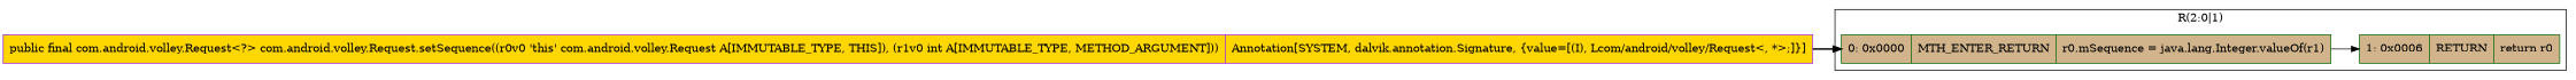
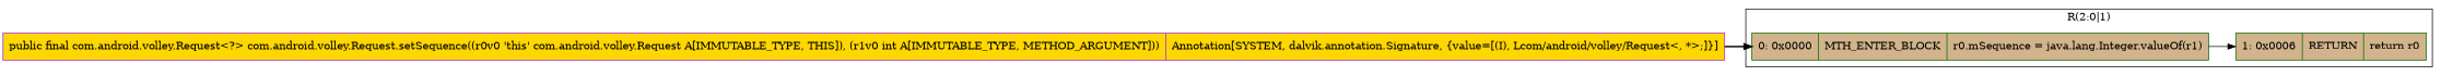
  digraph {
    rankdir=LR
    node [color=darkgreen shape=record style=filled fillcolor=tan]
-   n1 [label="{0\:\ 0x0000|MTH_ENTER_RETURN\l|r0.mSequence = java.lang.Integer.valueOf(r1)\l}"]
+   n1 [label="{0\:\ 0x0000|MTH_ENTER_BLOCK\l|r0.mSequence = java.lang.Integer.valueOf(r1)\l}"]
    n2 [label="{1\:\ 0x0006|RETURN\l|return r0\l}"]
    n3 [label="{public final com.android.volley.Request\<?\> com.android.volley.Request.setSequence((r0v0 'this' com.android.volley.Request A[IMMUTABLE_TYPE, THIS]), (r1v0 int A[IMMUTABLE_TYPE, METHOD_ARGUMENT]))  | Annotation[SYSTEM, dalvik.annotation.Signature, \{value=[(I), Lcom\/android\/volley\/Request\<, *\>;]\}]\l}" fillcolor=gold color=purple]
    subgraph cluster_1 {
      label="R(2:0|1)"
      n1
      n2
    }
    n1 -> n2 [style=solid]
    n3 -> n1 [style=bold]
  }
